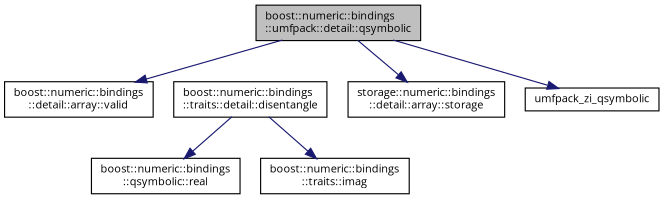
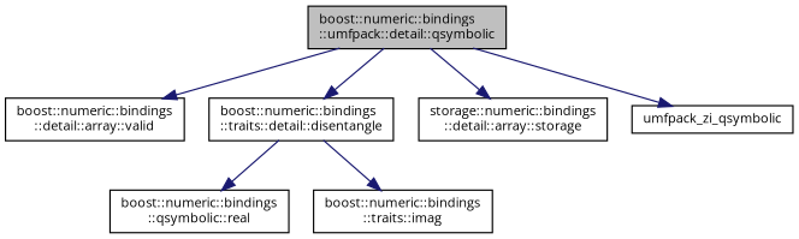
  digraph {
    fontname="Open Sans"
    rankdir=TB
    node [color=black fillcolor=white fontname="Open Sans" fontsize=10 shape=record style=filled]
    edge [color=midnightblue fontname="Open Sans" fontsize=10 labelfontname=Helvetica labelfontsize=10 style=solid]
    n1 [fillcolor=grey75 fontcolor=black height=0.2 label="boost::numeric::bindings\l::umfpack::detail::qsymbolic" width=0.4]
    n2 [height=0.2 label="boost::numeric::bindings\l::detail::array::valid" width=0.4]
    n3 [height=0.2 label="boost::numeric::bindings\l::traits::detail::disentangle" width=0.4]
    n4 [height=0.2 label="storage::numeric::bindings\l::detail::array::storage" width=0.4]
    n5 [height=0.2 label=umfpack_zi_qsymbolic width=0.4]
    n6 [height=0.2 label="boost::numeric::bindings\l::qsymbolic::real" width=0.4]
    n7 [height=0.2 label="boost::numeric::bindings\l::traits::imag" width=0.4]
    n1 -> n2
+   n1 -> n3
    n1 -> n4
    n1 -> n5
    n3 -> n6
    n3 -> n7
  }
